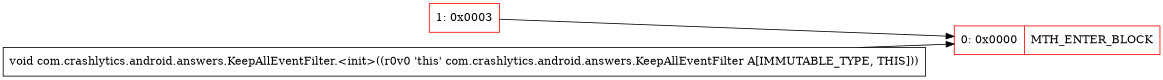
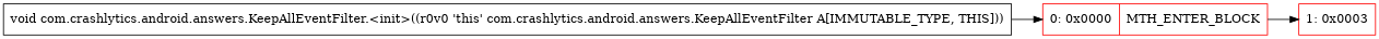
  digraph {
    rankdir=LR
    node [color=red shape=record]
    n1 [label="{0\:\ 0x0000|MTH_ENTER_BLOCK\l}"]
    n2 [label="{1\:\ 0x0003}"]
    n3 [label="{void com.crashlytics.android.answers.KeepAllEventFilter.\<init\>((r0v0 'this' com.crashlytics.android.answers.KeepAllEventFilter A[IMMUTABLE_TYPE, THIS])) }" color=""]
    subgraph cluster_1 {
      label="R(0)"
    }
-   n2 -> n1
+   n1 -> n2
    n3 -> n1
  }
